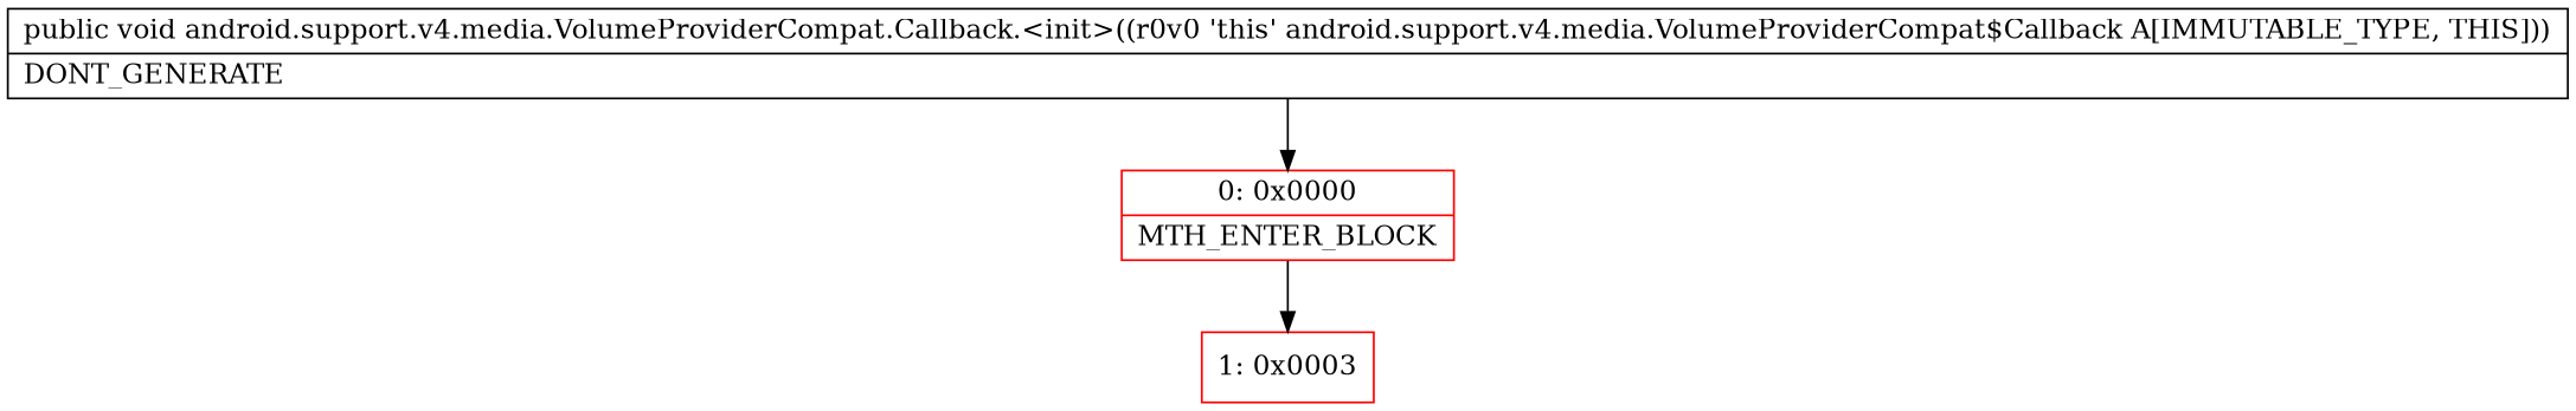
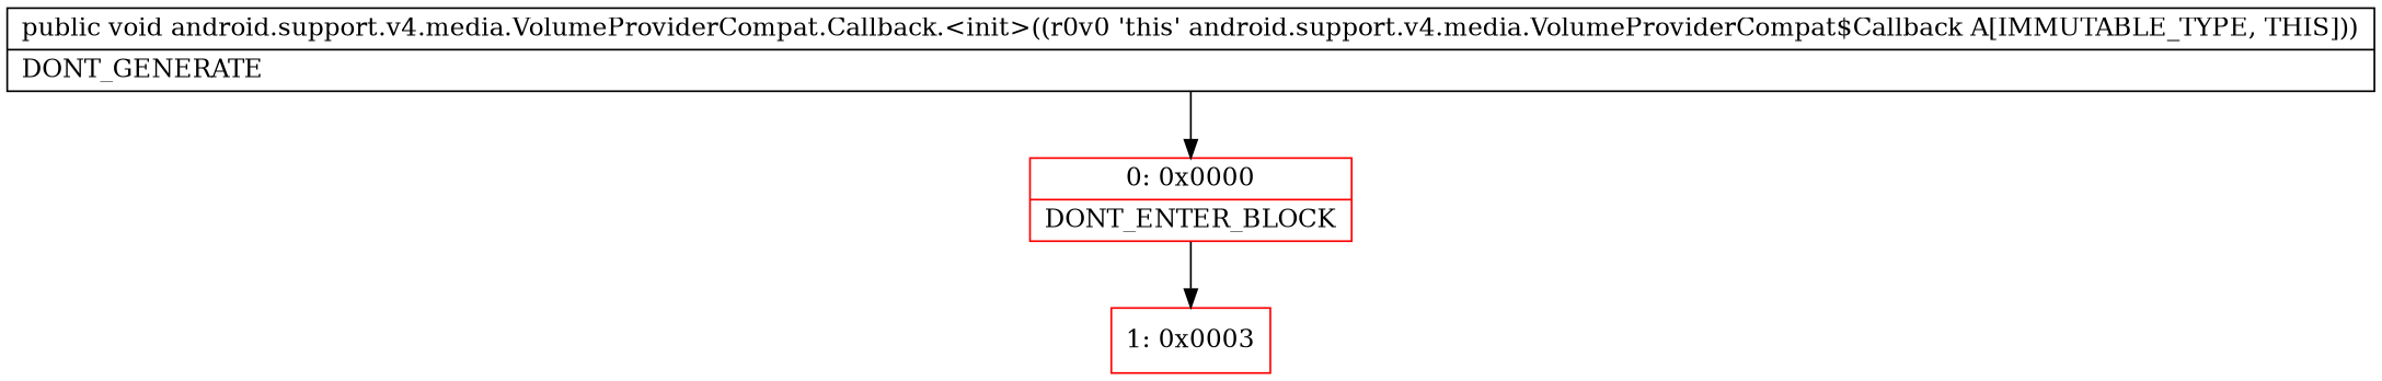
  digraph {
    node [color=red shape=record]
-   n1 [label="{0\:\ 0x0000|MTH_ENTER_BLOCK\l}"]
+   n1 [label="{0\:\ 0x0000|DONT_ENTER_BLOCK\l}"]
    n2 [label="{1\:\ 0x0003}"]
    n3 [label="{public void android.support.v4.media.VolumeProviderCompat.Callback.\<init\>((r0v0 'this' android.support.v4.media.VolumeProviderCompat$Callback A[IMMUTABLE_TYPE, THIS]))  | DONT_GENERATE\l}" color=""]
    subgraph cluster_1 {
      label="R(0)"
    }
    n1 -> n2
    n3 -> n1
  }
